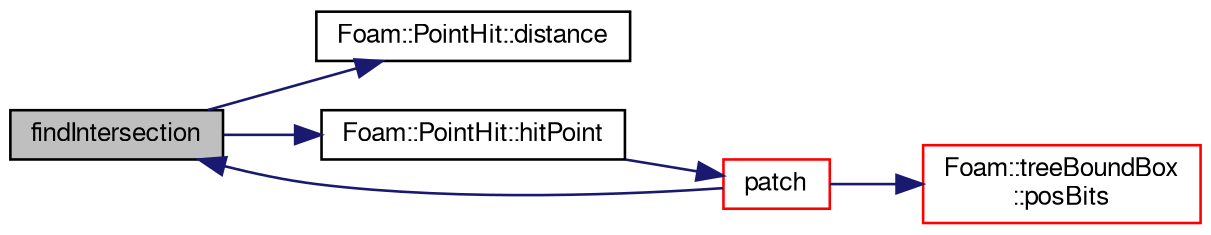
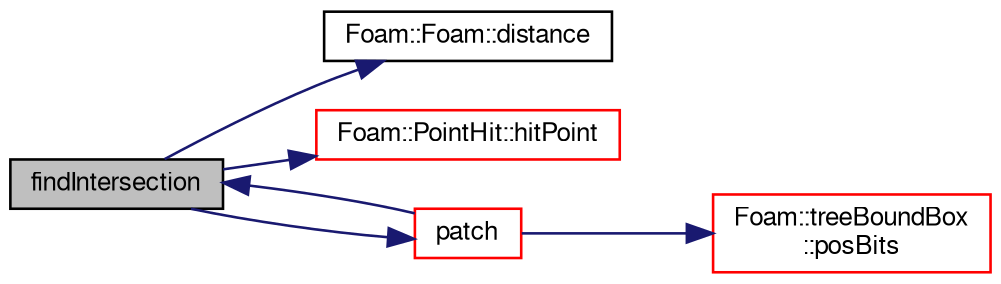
  digraph {
    rankdir=LR
    node [color=black fontname=FreeSans fontsize=10 shape=record]
    edge [color=midnightblue fontname=FreeSans fontsize=10 labelfontname=FreeSans labelfontsize=10 style=solid]
    n1 [fillcolor=grey75 fontcolor=black height=0.2 label=findIntersection style=filled width=0.4]
-   n2 [height=0.2 label="Foam::PointHit::distance" width=0.4]
-   n3 [height=0.2 label="Foam::PointHit::hitPoint" width=0.4]
+   n2 [height=0.2 label="Foam::Foam::distance" width=0.4]
+   n3 [color=red height=0.2 label="Foam::PointHit::hitPoint" width=0.4]
    n4 [color=red height=0.2 label=patch width=0.4]
    n5 [color=red height=0.2 label="Foam::treeBoundBox\l::posBits" width=0.4]
    n1 -> n2
    n1 -> n3
-   n3 -> n4
+   n1 -> n4
    n4 -> n1
    n4 -> n5
  }
